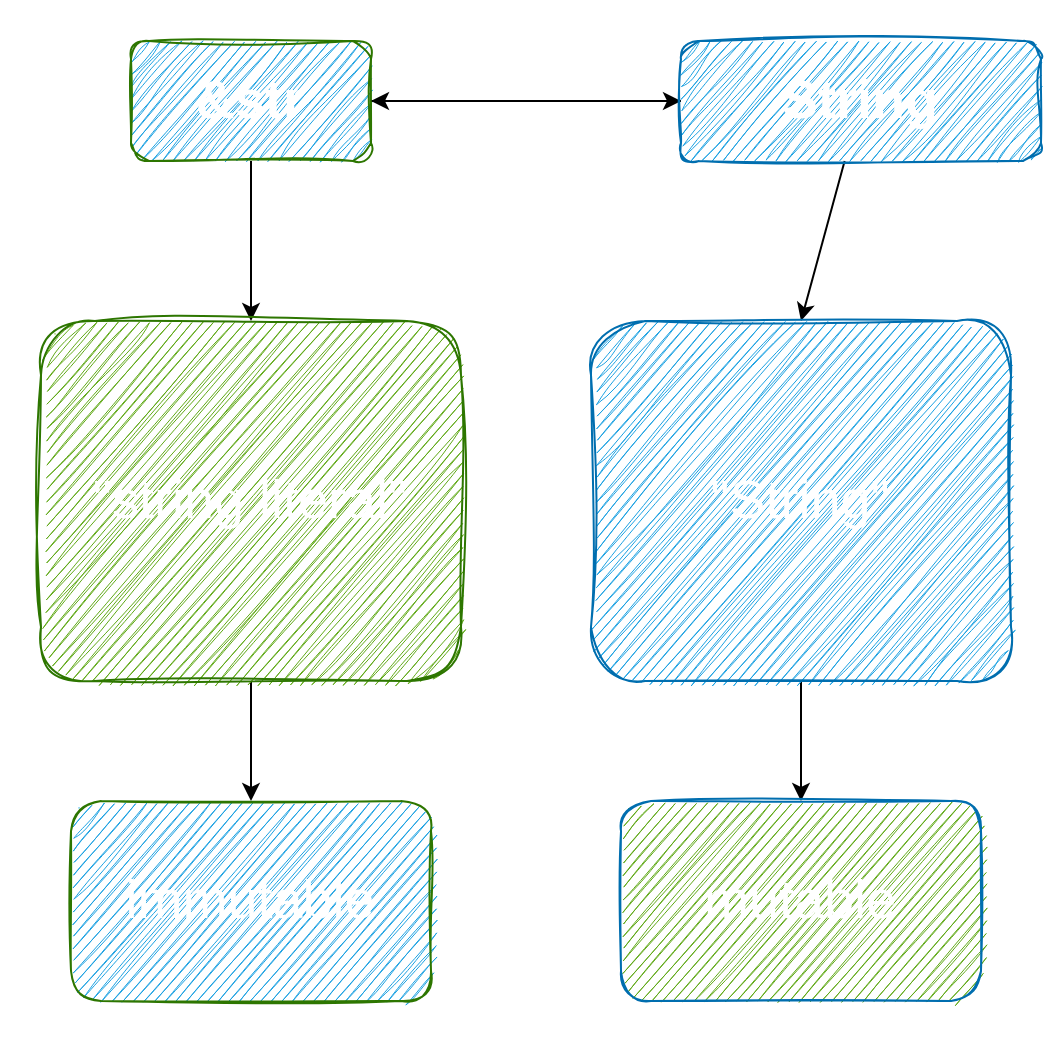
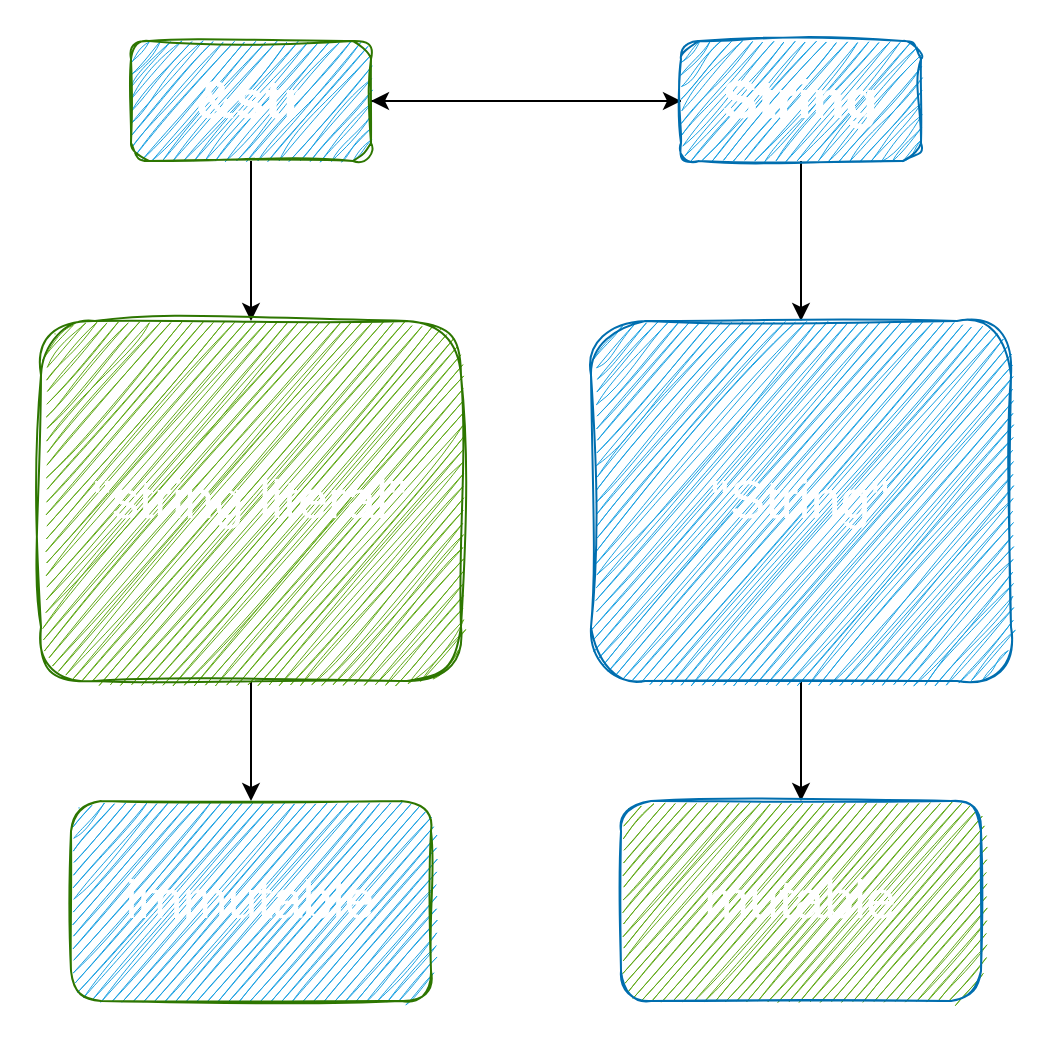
  <mxCell id="0" />
  <mxCell id="1" parent="0" />
  <mxCell id="2" style="edgeStyle=none;html=1;entryX=0.5;entryY=0;entryDx=0;entryDy=0;fontSize=27;" edge="1" parent="1" source="4" target="9"><mxGeometry relative="1" as="geometry" /></mxCell>
  <mxCell id="3" style="edgeStyle=none;html=1;exitX=1;exitY=0.5;exitDx=0;exitDy=0;entryX=0;entryY=0.5;entryDx=0;entryDy=0;fontSize=27;" edge="1" parent="1" source="4" target="7"><mxGeometry relative="1" as="geometry" /></mxCell>
  <mxCell id="4" value="&lt;b&gt;&lt;font style=&quot;font-size: 27px;&quot;&gt;&amp;amp;str&lt;/font&gt;&lt;/b&gt;" style="rounded=1;whiteSpace=wrap;html=1;sketch=1;curveFitting=1;jiggle=2;fillColor=#1ba1e2;fontColor=#ffffff;strokeColor=#2D7600;" vertex="1" parent="1"><mxGeometry x="65" y="20" width="120" height="60" as="geometry" /></mxCell>
  <mxCell id="5" style="edgeStyle=none;html=1;entryX=0.5;entryY=0;entryDx=0;entryDy=0;fontSize=27;" edge="1" parent="1" source="7" target="11"><mxGeometry relative="1" as="geometry" /></mxCell>
  <mxCell id="6" style="edgeStyle=none;html=1;entryX=1;entryY=0.5;entryDx=0;entryDy=0;fontSize=27;" edge="1" parent="1" source="7" target="4"><mxGeometry relative="1" as="geometry" /></mxCell>
- <mxCell id="7" value="&lt;span style=&quot;font-size: 27px;&quot;&gt;&lt;b&gt;String&lt;/b&gt;&lt;/span&gt;" style="rounded=1;whiteSpace=wrap;html=1;sketch=1;curveFitting=1;jiggle=2;fillColor=#1ba1e2;fontColor=#ffffff;strokeColor=#006EAF;" vertex="1" parent="1"><mxGeometry x="340" y="20" width="180" height="60" as="geometry" /></mxCell>
+ <mxCell id="7" value="&lt;span style=&quot;font-size: 27px;&quot;&gt;&lt;b&gt;String&lt;/b&gt;&lt;/span&gt;" style="rounded=1;whiteSpace=wrap;html=1;sketch=1;curveFitting=1;jiggle=2;fillColor=#1ba1e2;fontColor=#ffffff;strokeColor=#006EAF;" vertex="1" parent="1"><mxGeometry x="340" y="20" width="120" height="60" as="geometry" /></mxCell>
  <mxCell id="8" style="edgeStyle=none;html=1;entryX=0.5;entryY=0;entryDx=0;entryDy=0;fontSize=27;" edge="1" parent="1" source="9" target="12"><mxGeometry relative="1" as="geometry" /></mxCell>
  <mxCell id="9" value="&quot;string literal&quot;" style="rounded=1;whiteSpace=wrap;html=1;fontSize=27;sketch=1;curveFitting=1;jiggle=2;fillColor=#60a917;fontColor=#ffffff;strokeColor=#2D7600;" vertex="1" parent="1"><mxGeometry x="20" y="160" width="210" height="180" as="geometry" /></mxCell>
  <mxCell id="10" style="edgeStyle=none;html=1;entryX=0.5;entryY=0;entryDx=0;entryDy=0;fontSize=27;" edge="1" parent="1" source="11" target="13"><mxGeometry relative="1" as="geometry" /></mxCell>
  <mxCell id="11" value="&quot;String&quot;" style="rounded=1;whiteSpace=wrap;html=1;fontSize=27;sketch=1;curveFitting=1;jiggle=2;fillColor=#1ba1e2;fontColor=#ffffff;strokeColor=#006EAF;" vertex="1" parent="1"><mxGeometry x="295" y="160" width="210" height="180" as="geometry" /></mxCell>
  <mxCell id="12" value="immutable" style="rounded=1;whiteSpace=wrap;html=1;sketch=1;fontSize=27;fillColor=#1ba1e2;fontColor=#ffffff;strokeColor=#2D7600;" vertex="1" parent="1"><mxGeometry x="35" y="400" width="180" height="100" as="geometry" /></mxCell>
  <mxCell id="13" value="mutable" style="rounded=1;whiteSpace=wrap;html=1;sketch=1;fontSize=27;fillColor=#60a917;fontColor=#ffffff;strokeColor=#006EAF;" vertex="1" parent="1"><mxGeometry x="310" y="400" width="180" height="100" as="geometry" /></mxCell>
